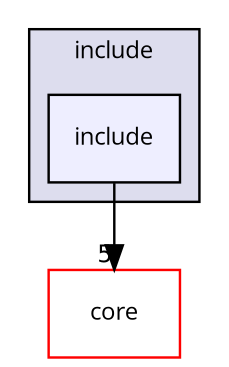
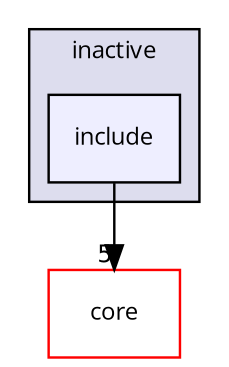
  digraph {
    compound=true
    fontname="Open Sans"
    node [fontname="Open Sans" fontsize=10 shape=box style=filled]
    n1 [fillcolor="#eeeeff" label=include pencolor=black]
    n2 [color=red fillcolor=white label=core]
    subgraph cluster_1 {
      bgcolor="#ddddee"
      fontsize=10
-     label=include
+     label=inactive
      pencolor=black
      n1
    }
    n1 -> n2 [headlabel=5 labeldistance=1.5 labelfontname=Helvetica labelfontsize=10 fontname="Open Sans"]
  }
